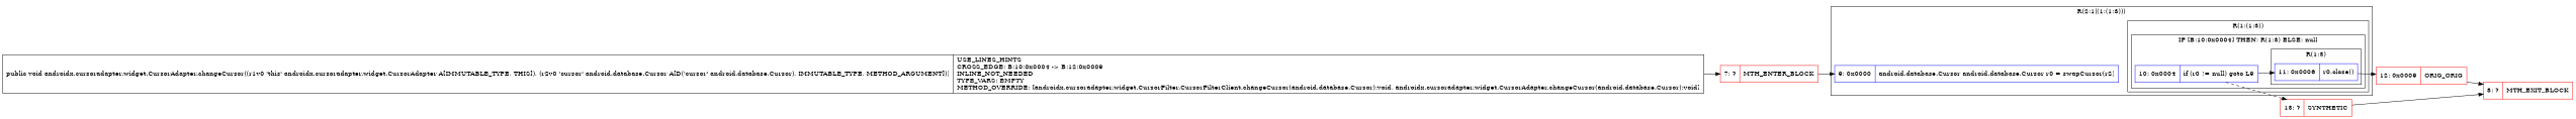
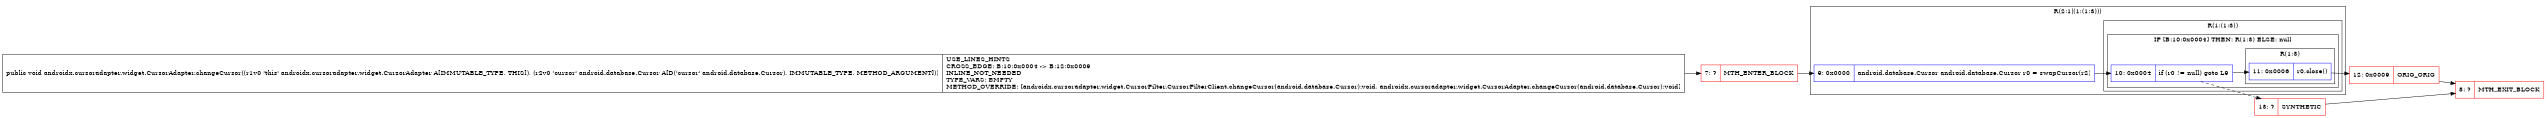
  digraph {
    rankdir=LR
    node [color=red shape=record]
    n1 [color=blue label="{11\:\ 0x0006|r0.close()\l}"]
    n2 [color=blue label="{10\:\ 0x0004|if (r0 != null) goto L9\l}"]
    n3 [color=blue label="{9\:\ 0x0000|android.database.Cursor android.database.Cursor r0 = swapCursor(r2)\l}"]
    n4 [label="{12\:\ 0x0009|ORIG_ORIG\l}"]
    n5 [label="{13\:\ ?|SYNTHETIC\l}"]
    n6 [label="{8\:\ ?|MTH_EXIT_BLOCK\l}"]
    n7 [label="{7\:\ ?|MTH_ENTER_BLOCK\l}"]
    n8 [label="{public void androidx.cursoradapter.widget.CursorAdapter.changeCursor((r1v0 'this' androidx.cursoradapter.widget.CursorAdapter A[IMMUTABLE_TYPE, THIS]), (r2v0 'cursor' android.database.Cursor A[D('cursor' android.database.Cursor), IMMUTABLE_TYPE, METHOD_ARGUMENT]))  | USE_LINES_HINTS\lCROSS_EDGE: B:10:0x0004 \-\> B:12:0x0009\lINLINE_NOT_NEEDED\lTYPE_VARS: EMPTY\lMETHOD_OVERRIDE: [androidx.cursoradapter.widget.CursorFilter.CursorFilterClient.changeCursor(android.database.Cursor):void, androidx.cursoradapter.widget.CursorAdapter.changeCursor(android.database.Cursor):void]\l}" color=""]
    subgraph cluster_1 {
      label="R(2:1|(1:(1:3)))"
      n3
      subgraph cluster_2 {
        label="R(1:(1:3))"
        subgraph cluster_3 {
          label="IF [B:10:0x0004] THEN: R(1:3) ELSE: null"
          n2
          subgraph cluster_4 {
            label="R(1:3)"
            n1
          }
        }
      }
    }
    n1 -> n4
    n2 -> n1
    n2 -> n5 [style=dashed]
+   n3 -> n2
    n4 -> n6
    n5 -> n6
    n7 -> n3
    n8 -> n7
  }
